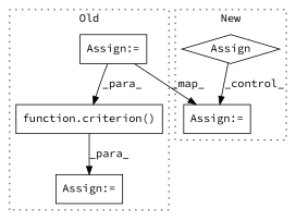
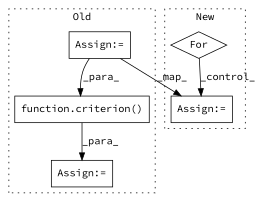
  digraph {
    fontname="Source Code Pro"
    node [a=68 l=3 shape=box fontname="Source Code Pro"]
    edge [fontname="Source Code Pro"]
    n1 [a=75 l="10,1" label="function.criterion()" s="1200,1222"]
    n2 [label="Assign:=" s=1197]
    n3 [label="Assign:=" s=1125]
-   n4 [a=107 l="4,18" label=Assign s="1042,1072" shape=diamond]
+   n4 [a=107 l="4,18" label=For s="1042,1072" shape=diamond]
    n5 [label="Assign:=" s=1099]
    subgraph cluster_1 {
      label=Old
      style=dotted
      n1
      n2
      n3
    }
    subgraph cluster_2 {
      label=New
      style=dotted
      n4
      n5
    }
    n1 -> n2 [label=_para_]
    n3 -> n1 [label=_para_]
    n3 -> n5 [label=_map_]
    n4 -> n5 [label=_control_]
  }
